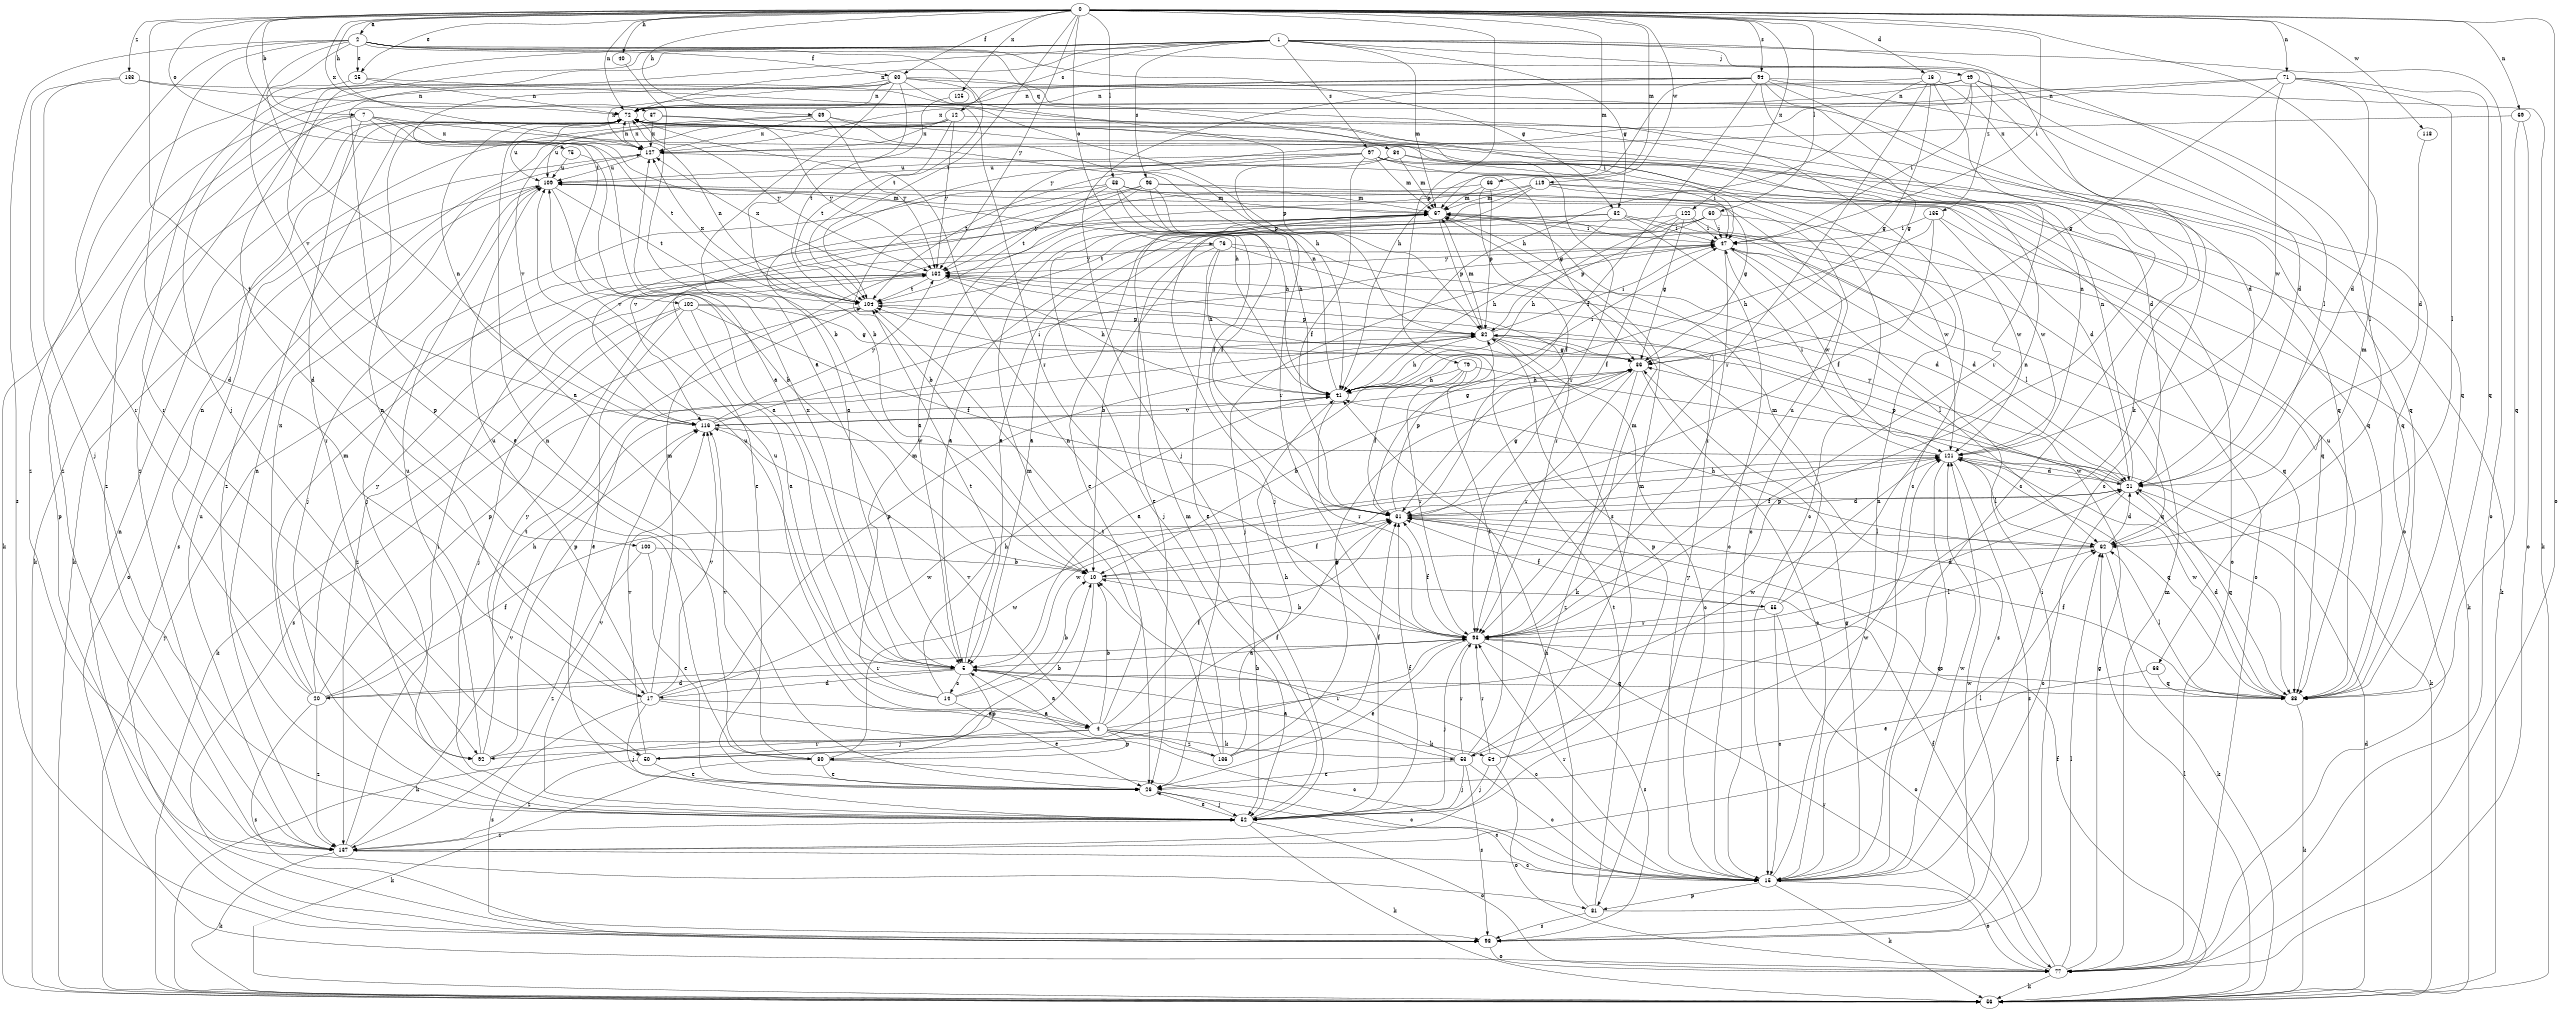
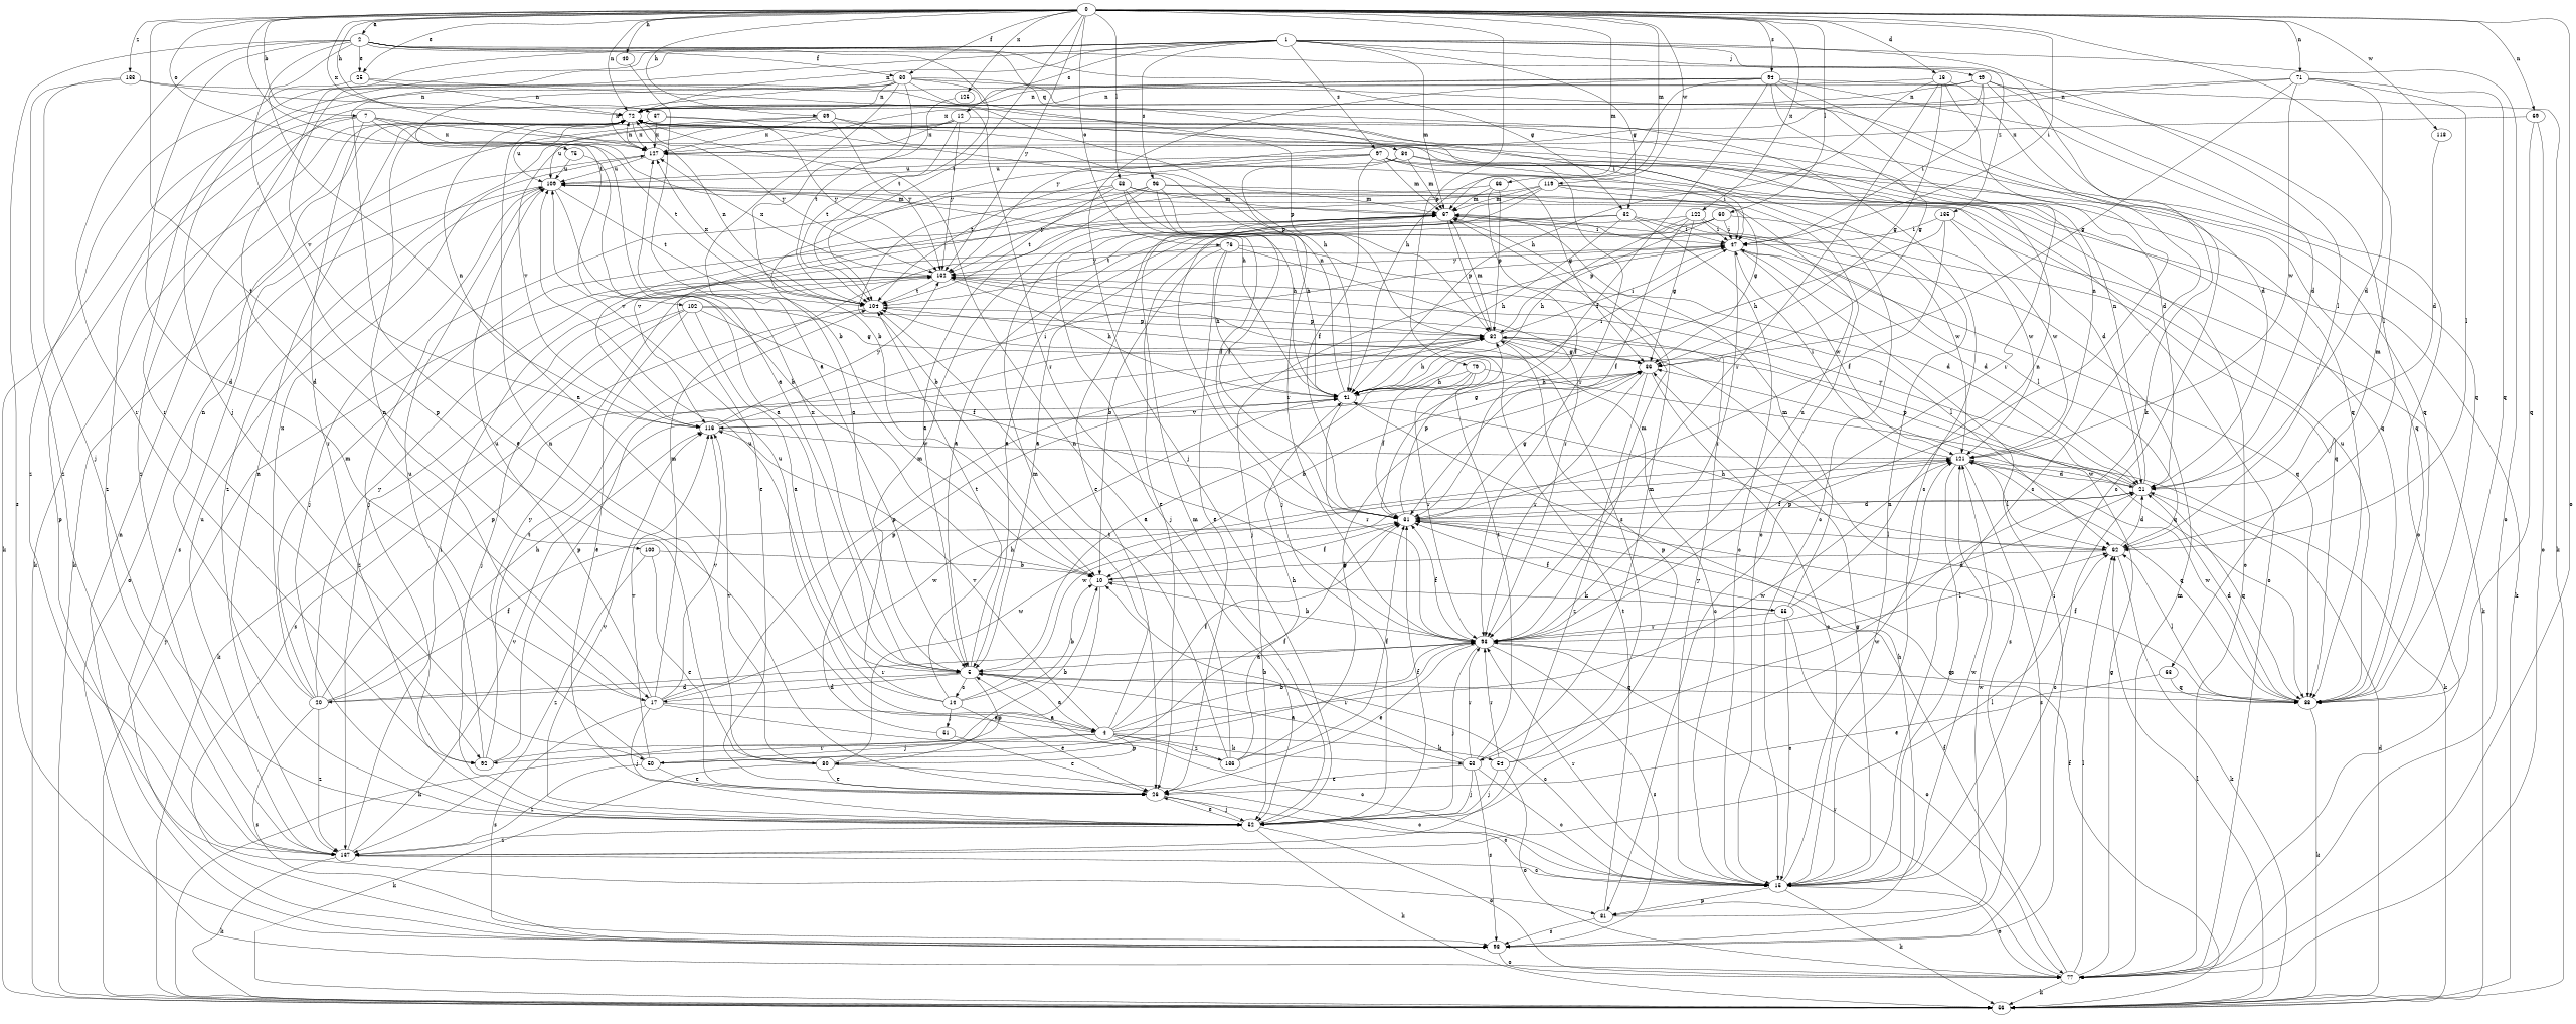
  strict digraph {
    0
    2
    7
    16
    25
    30
    37
    39
    40
    47
    58
    60
    63
    66
    67
    69
    71
    72
    75
    76
    77
    79
    94
    100
    102
    104
    118
    119
    122
    125
    127
    132
    133
    17
    32
    92
    4
    62
    80
    84
    98
    88
    41
    81
    137
    15
    36
    93
    10
    5
    56
    82
    109
    121
    21
    52
    31
    26
    116
    1
    12
    49
    50
    53
    96
    97
    135
    54
    136
    55
    14
    20
+   51
    0 -> 2 [label=a]
    0 -> 7 [label=b]
    0 -> 16 [label=d]
    0 -> 25 [label=e]
    0 -> 30 [label=f]
    0 -> 37 [label=h]
    0 -> 39 [label=h]
    0 -> 40 [label=h]
    0 -> 47 [label=i]
    0 -> 58 [label=l]
    0 -> 60 [label=l]
    0 -> 63 [label=m]
    0 -> 66 [label=m]
    0 -> 67 [label=m]
    0 -> 69 [label=n]
    0 -> 71 [label=n]
    0 -> 72 [label=n]
    0 -> 75 [label=o]
    0 -> 76 [label=o]
    0 -> 77 [label=o]
    0 -> 79 [label=p]
    0 -> 94 [label=s]
    0 -> 100 [label=t]
    0 -> 102 [label=t]
    0 -> 104 [label=t]
    0 -> 118 [label=w]
    0 -> 119 [label=w]
    0 -> 122 [label=x]
    0 -> 125 [label=x]
    0 -> 127 [label=x]
    0 -> 132 [label=y]
    0 -> 133 [label=z]
    2 -> 25 [label=e]
    2 -> 30 [label=f]
    2 -> 104 [label=t]
    2 -> 17 [label=d]
    2 -> 32 [label=g]
    2 -> 92 [label=r]
    2 -> 4 [label=a]
    2 -> 62 [label=l]
    2 -> 80 [label=p]
    2 -> 84 [label=q]
    2 -> 98 [label=s]
    7 -> 104 [label=t]
    7 -> 127 [label=x]
    7 -> 92 [label=r]
    7 -> 88 [label=q]
    7 -> 41 [label=h]
    7 -> 81 [label=p]
    7 -> 137 [label=z]
    16 -> 72 [label=n]
    16 -> 41 [label=h]
    16 -> 81 [label=p]
    16 -> 15 [label=c]
    16 -> 36 [label=g]
    16 -> 93 [label=r]
    25 -> 72 [label=n]
    25 -> 137 [label=z]
    25 -> 93 [label=r]
    30 -> 72 [label=n]
    30 -> 104 [label=t]
    30 -> 127 [label=x]
    30 -> 88 [label=q]
    30 -> 41 [label=h]
    30 -> 15 [label=c]
    30 -> 10 [label=b]
    30 -> 5 [label=a]
    30 -> 56 [label=k]
    30 -> 82 [label=p]
    37 -> 127 [label=x]
    37 -> 132 [label=y]
    37 -> 88 [label=q]
    37 -> 109 [label=u]
    39 -> 127 [label=x]
    39 -> 132 [label=y]
    39 -> 93 [label=r]
    39 -> 56 [label=k]
    39 -> 82 [label=p]
    39 -> 109 [label=u]
    40 -> 5 [label=a]
    47 -> 132 [label=y]
    47 -> 88 [label=q]
    47 -> 93 [label=r]
    47 -> 121 [label=w]
    47 -> 21 [label=d]
    47 -> 52 [label=j]
    58 -> 67 [label=m]
    58 -> 104 [label=t]
    58 -> 41 [label=h]
    58 -> 15 [label=c]
    58 -> 10 [label=b]
    58 -> 52 [label=j]
    58 -> 31 [label=f]
    60 -> 47 [label=i]
    60 -> 5 [label=a]
    60 -> 82 [label=p]
    60 -> 121 [label=w]
    60 -> 26 [label=e]
    63 -> 88 [label=q]
    63 -> 26 [label=e]
    66 -> 67 [label=m]
    66 -> 82 [label=p]
    66 -> 31 [label=f]
    66 -> 116 [label=v]
    67 -> 47 [label=i]
    67 -> 62 [label=l]
    67 -> 82 [label=p]
    67 -> 52 [label=j]
    69 -> 77 [label=o]
    69 -> 127 [label=x]
    69 -> 88 [label=q]
    71 -> 72 [label=n]
    71 -> 132 [label=y]
    71 -> 62 [label=l]
    71 -> 88 [label=q]
    71 -> 36 [label=g]
    71 -> 121 [label=w]
    71 -> 21 [label=d]
    72 -> 127 [label=x]
    72 -> 132 [label=y]
    72 -> 56 [label=k]
    75 -> 5 [label=a]
    75 -> 109 [label=u]
    76 -> 132 [label=y]
    76 -> 41 [label=h]
    76 -> 93 [label=r]
    76 -> 10 [label=b]
    76 -> 21 [label=d]
    76 -> 26 [label=e]
    77 -> 67 [label=m]
    77 -> 62 [label=l]
    77 -> 36 [label=g]
    77 -> 93 [label=r]
    77 -> 56 [label=k]
    77 -> 31 [label=f]
    79 -> 41 [label=h]
    79 -> 93 [label=r]
    79 -> 5 [label=a]
    79 -> 56 [label=k]
    79 -> 31 [label=f]
    94 -> 72 [label=n]
    94 -> 77 [label=o]
    94 -> 41 [label=h]
    94 -> 36 [label=g]
    94 -> 93 [label=r]
    94 -> 56 [label=k]
    94 -> 21 [label=d]
    94 -> 52 [label=j]
    94 -> 31 [label=f]
    94 -> 26 [label=e]
    100 -> 137 [label=z]
    100 -> 10 [label=b]
    100 -> 26 [label=e]
    102 -> 36 [label=g]
    102 -> 5 [label=a]
    102 -> 56 [label=k]
    102 -> 82 [label=p]
    102 -> 52 [label=j]
    102 -> 31 [label=f]
    102 -> 26 [label=e]
    104 -> 72 [label=n]
    104 -> 127 [label=x]
    104 -> 98 [label=s]
    104 -> 82 [label=p]
    118 -> 21 [label=d]
    119 -> 67 [label=m]
    119 -> 77 [label=o]
    119 -> 36 [label=g]
    119 -> 56 [label=k]
    119 -> 52 [label=j]
    119 -> 26 [label=e]
    119 -> 116 [label=v]
    122 -> 47 [label=i]
    122 -> 88 [label=q]
    122 -> 41 [label=h]
    122 -> 36 [label=g]
    122 -> 5 [label=a]
    122 -> 31 [label=f]
    125 -> 10 [label=b]
    127 -> 72 [label=n]
    127 -> 98 [label=s]
    127 -> 36 [label=g]
    127 -> 109 [label=u]
    132 -> 104 [label=t]
    132 -> 127 [label=x]
    132 -> 62 [label=l]
    132 -> 41 [label=h]
    132 -> 137 [label=z]
    133 -> 47 [label=i]
    133 -> 72 [label=n]
    133 -> 137 [label=z]
    133 -> 52 [label=j]
    17 -> 67 [label=m]
    17 -> 72 [label=n]
    17 -> 4 [label=a]
    17 -> 98 [label=s]
    17 -> 15 [label=c]
    17 -> 82 [label=p]
    17 -> 109 [label=u]
    17 -> 121 [label=w]
    17 -> 52 [label=j]
    17 -> 116 [label=v]
    32 -> 47 [label=i]
    32 -> 104 [label=t]
    32 -> 41 [label=h]
    32 -> 15 [label=c]
    32 -> 5 [label=a]
    32 -> 121 [label=w]
    92 -> 104 [label=t]
    92 -> 10 [label=b]
    92 -> 82 [label=p]
    92 -> 109 [label=u]
    4 -> 67 [label=m]
    4 -> 92 [label=r]
    4 -> 80 [label=p]
-   4 -> 10 [label=b]
+   4 -> 93 [label=b]
    4 -> 109 [label=u]
    4 -> 121 [label=w]
    4 -> 31 [label=f]
    4 -> 116 [label=v]
    4 -> 50 [label=j]
    4 -> 53 [label=k]
    4 -> 54 [label=k]
    4 -> 136 [label=z]
    62 -> 41 [label=h]
    62 -> 10 [label=b]
    62 -> 56 [label=k]
    62 -> 21 [label=d]
    80 -> 72 [label=n]
    80 -> 15 [label=c]
    80 -> 56 [label=k]
    80 -> 121 [label=w]
    80 -> 26 [label=e]
    80 -> 116 [label=v]
    84 -> 47 [label=i]
    84 -> 67 [label=m]
    84 -> 88 [label=q]
    84 -> 93 [label=r]
    84 -> 109 [label=u]
    98 -> 47 [label=i]
    98 -> 72 [label=n]
    98 -> 77 [label=o]
    88 -> 62 [label=l]
    88 -> 56 [label=k]
    88 -> 109 [label=u]
    88 -> 121 [label=w]
    88 -> 21 [label=d]
    88 -> 31 [label=f]
    41 -> 47 [label=i]
    41 -> 72 [label=n]
    41 -> 93 [label=r]
    41 -> 116 [label=v]
    81 -> 104 [label=t]
    81 -> 98 [label=s]
-   81 -> 41 [label=h]
+   41 -> 81 [label=h]
    81 -> 121 [label=w]
    137 -> 47 [label=i]
    137 -> 62 [label=l]
    137 -> 15 [label=c]
    137 -> 56 [label=k]
    137 -> 109 [label=u]
    137 -> 116 [label=v]
    15 -> 72 [label=n]
    15 -> 77 [label=o]
    15 -> 132 [label=y]
    15 -> 81 [label=p]
    15 -> 36 [label=g]
    15 -> 93 [label=r]
    15 -> 56 [label=k]
    15 -> 121 [label=w]
    36 -> 41 [label=h]
    36 -> 137 [label=z]
    36 -> 15 [label=c]
    36 -> 93 [label=r]
    36 -> 10 [label=b]
    93 -> 67 [label=m]
    93 -> 62 [label=l]
    93 -> 98 [label=s]
    93 -> 88 [label=q]
    93 -> 10 [label=b]
    93 -> 5 [label=a]
    93 -> 109 [label=u]
    93 -> 21 [label=d]
    93 -> 52 [label=j]
    93 -> 31 [label=f]
    93 -> 26 [label=e]
    10 -> 56 [label=k]
    10 -> 31 [label=f]
    10 -> 55 [label=k]
    5 -> 104 [label=t]
    5 -> 127 [label=x]
    5 -> 17 [label=d]
    5 -> 4 [label=a]
    5 -> 80 [label=p]
    5 -> 88 [label=q]
    5 -> 15 [label=c]
    5 -> 14 [label=c]
    5 -> 20 [label=d]
    56 -> 132 [label=y]
    56 -> 62 [label=l]
    56 -> 21 [label=d]
    56 -> 31 [label=f]
    82 -> 47 [label=i]
    82 -> 67 [label=m]
    82 -> 98 [label=s]
    82 -> 88 [label=q]
    82 -> 41 [label=h]
    82 -> 15 [label=c]
    82 -> 36 [label=g]
    109 -> 67 [label=m]
    109 -> 77 [label=o]
    109 -> 104 [label=t]
    109 -> 10 [label=b]
    109 -> 52 [label=j]
    121 -> 47 [label=i]
    121 -> 72 [label=n]
    121 -> 62 [label=l]
    121 -> 98 [label=s]
    121 -> 88 [label=q]
    121 -> 15 [label=c]
    121 -> 21 [label=d]
    21 -> 72 [label=n]
    21 -> 132 [label=y]
    21 -> 88 [label=q]
    21 -> 15 [label=c]
    21 -> 82 [label=p]
    21 -> 121 [label=w]
    21 -> 31 [label=f]
    52 -> 67 [label=m]
    52 -> 72 [label=n]
    52 -> 77 [label=o]
    52 -> 137 [label=z]
    52 -> 56 [label=k]
    52 -> 121 [label=w]
    52 -> 31 [label=f]
    52 -> 26 [label=e]
    52 -> 116 [label=v]
    31 -> 62 [label=l]
    31 -> 36 [label=g]
    31 -> 82 [label=p]
    31 -> 21 [label=d]
    26 -> 15 [label=c]
    26 -> 52 [label=j]
    116 -> 47 [label=i]
    116 -> 72 [label=n]
    116 -> 132 [label=y]
    116 -> 36 [label=g]
    116 -> 121 [label=w]
    1 -> 67 [label=m]
    1 -> 72 [label=n]
    1 -> 77 [label=o]
    1 -> 17 [label=d]
    1 -> 32 [label=g]
    1 -> 92 [label=r]
    1 -> 116 [label=v]
    1 -> 12 [label=c]
    1 -> 49 [label=j]
    1 -> 50 [label=j]
    1 -> 53 [label=k]
    1 -> 96 [label=s]
    1 -> 97 [label=s]
    1 -> 135 [label=z]
    12 -> 104 [label=t]
    12 -> 127 [label=x]
    12 -> 132 [label=y]
    12 -> 137 [label=z]
    12 -> 21 [label=d]
    12 -> 116 [label=v]
    49 -> 47 [label=i]
    49 -> 72 [label=n]
    49 -> 127 [label=x]
    49 -> 62 [label=l]
    49 -> 137 [label=z]
    49 -> 15 [label=c]
    49 -> 21 [label=d]
    50 -> 132 [label=y]
    50 -> 137 [label=z]
    50 -> 93 [label=r]
    50 -> 31 [label=f]
    50 -> 26 [label=e]
    50 -> 116 [label=v]
    53 -> 67 [label=m]
    53 -> 104 [label=t]
    53 -> 98 [label=s]
    53 -> 15 [label=c]
    53 -> 93 [label=r]
    53 -> 10 [label=b]
    53 -> 5 [label=a]
    53 -> 52 [label=j]
    53 -> 26 [label=e]
    96 -> 67 [label=m]
    96 -> 132 [label=y]
    96 -> 41 [label=h]
    96 -> 5 [label=a]
    96 -> 21 [label=d]
    96 -> 31 [label=f]
    96 -> 26 [label=e]
    97 -> 67 [label=m]
    97 -> 77 [label=o]
    97 -> 104 [label=t]
    97 -> 88 [label=q]
    97 -> 15 [label=c]
    97 -> 5 [label=a]
    97 -> 109 [label=u]
    97 -> 31 [label=f]
    135 -> 47 [label=i]
    135 -> 41 [label=h]
    135 -> 56 [label=k]
    135 -> 121 [label=w]
    135 -> 31 [label=f]
    54 -> 77 [label=o]
    54 -> 132 [label=s]
    54 -> 93 [label=r]
    54 -> 82 [label=p]
    54 -> 52 [label=j]
    136 -> 72 [label=n]
    136 -> 104 [label=t]
    136 -> 41 [label=h]
    136 -> 36 [label=g]
    136 -> 5 [label=a]
    136 -> 31 [label=f]
    55 -> 67 [label=m]
    55 -> 72 [label=n]
    55 -> 77 [label=o]
    55 -> 15 [label=c]
    55 -> 93 [label=r]
    55 -> 31 [label=f]
    14 -> 67 [label=m]
    14 -> 41 [label=h]
    14 -> 10 [label=b]
    14 -> 109 [label=u]
    14 -> 121 [label=w]
    14 -> 26 [label=e]
+   14 -> 51 [label=j]
    20 -> 67 [label=m]
    20 -> 72 [label=n]
    20 -> 127 [label=x]
    20 -> 132 [label=y]
    20 -> 98 [label=s]
    20 -> 41 [label=h]
    20 -> 137 [label=z]
    20 -> 93 [label=r]
    20 -> 82 [label=p]
    20 -> 31 [label=f]
+   51 -> 82 [label=p]
+   51 -> 26 [label=e]
  }
